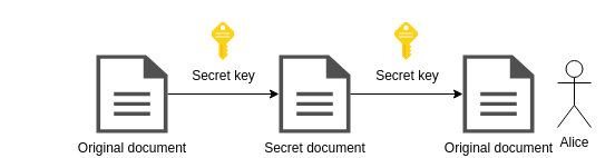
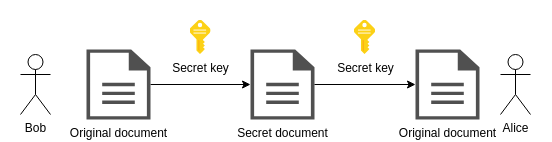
  <mxCell id="0" />
  <mxCell id="1" parent="0" />
+ <mxCell id="2" value="Bob" style="shape=umlActor;verticalLabelPosition=bottom;labelBackgroundColor=#ffffff;verticalAlign=top;html=1;outlineConnect=0;" vertex="1" parent="1"><mxGeometry x="20" y="54" width="30" height="60" as="geometry" /></mxCell>
  <mxCell id="3" value="Secret key" style="aspect=fixed;html=1;points=[];align=center;image;fontSize=12;image=img/lib/mscae/Key.svg;" vertex="1" parent="1"><mxGeometry x="189.5" y="20" width="21" height="34" as="geometry" /></mxCell>
  <mxCell id="4" value="" style="edgeStyle=orthogonalEdgeStyle;rounded=0;orthogonalLoop=1;jettySize=auto;html=1;" edge="1" parent="1" source="5" target="8"><mxGeometry relative="1" as="geometry" /></mxCell>
  <mxCell id="5" value="Original document" style="pointerEvents=1;shadow=0;dashed=0;html=1;strokeColor=none;fillColor=#505050;labelPosition=center;verticalLabelPosition=bottom;verticalAlign=top;outlineConnect=0;align=center;shape=mxgraph.office.concepts.document;" vertex="1" parent="1"><mxGeometry x="86" y="49" width="64" height="70" as="geometry" /></mxCell>
  <mxCell id="6" value="" style="group" vertex="1" connectable="0" parent="1"><mxGeometry x="250" y="49" width="68" height="70" as="geometry" /></mxCell>
  <mxCell id="7" value="" style="shape=image;html=1;verticalAlign=top;verticalLabelPosition=bottom;labelBackgroundColor=#ffffff;imageAspect=0;aspect=fixed;image=https://cdn4.iconfinder.com/data/icons/small-n-flat/24/lock-128.png" vertex="1" parent="6"><mxGeometry x="40" y="42" width="28" height="28" as="geometry" /></mxCell>
  <mxCell id="8" value="Secret document" style="pointerEvents=1;shadow=0;dashed=0;html=1;strokeColor=none;fillColor=#505050;labelPosition=center;verticalLabelPosition=bottom;verticalAlign=top;outlineConnect=0;align=center;shape=mxgraph.office.concepts.document;" vertex="1" parent="6"><mxGeometry width="64" height="70" as="geometry" /></mxCell>
  <mxCell id="9" value="Secret key" style="aspect=fixed;html=1;points=[];align=center;image;fontSize=12;image=img/lib/mscae/Key.svg;" vertex="1" parent="1"><mxGeometry x="354" y="20" width="21" height="34" as="geometry" /></mxCell>
  <mxCell id="10" value="Original document" style="pointerEvents=1;shadow=0;dashed=0;html=1;strokeColor=none;fillColor=#505050;labelPosition=center;verticalLabelPosition=bottom;verticalAlign=top;outlineConnect=0;align=center;shape=mxgraph.office.concepts.document;" vertex="1" parent="1"><mxGeometry x="415" y="49" width="64" height="70" as="geometry" /></mxCell>
  <mxCell id="11" value="" style="edgeStyle=orthogonalEdgeStyle;rounded=0;orthogonalLoop=1;jettySize=auto;html=1;" edge="1" parent="1" source="8" target="10"><mxGeometry relative="1" as="geometry" /></mxCell>
  <mxCell id="12" value="Alice" style="shape=umlActor;verticalLabelPosition=bottom;labelBackgroundColor=#ffffff;verticalAlign=top;html=1;outlineConnect=0;" vertex="1" parent="1"><mxGeometry x="500" y="54" width="30" height="60" as="geometry" /></mxCell>
